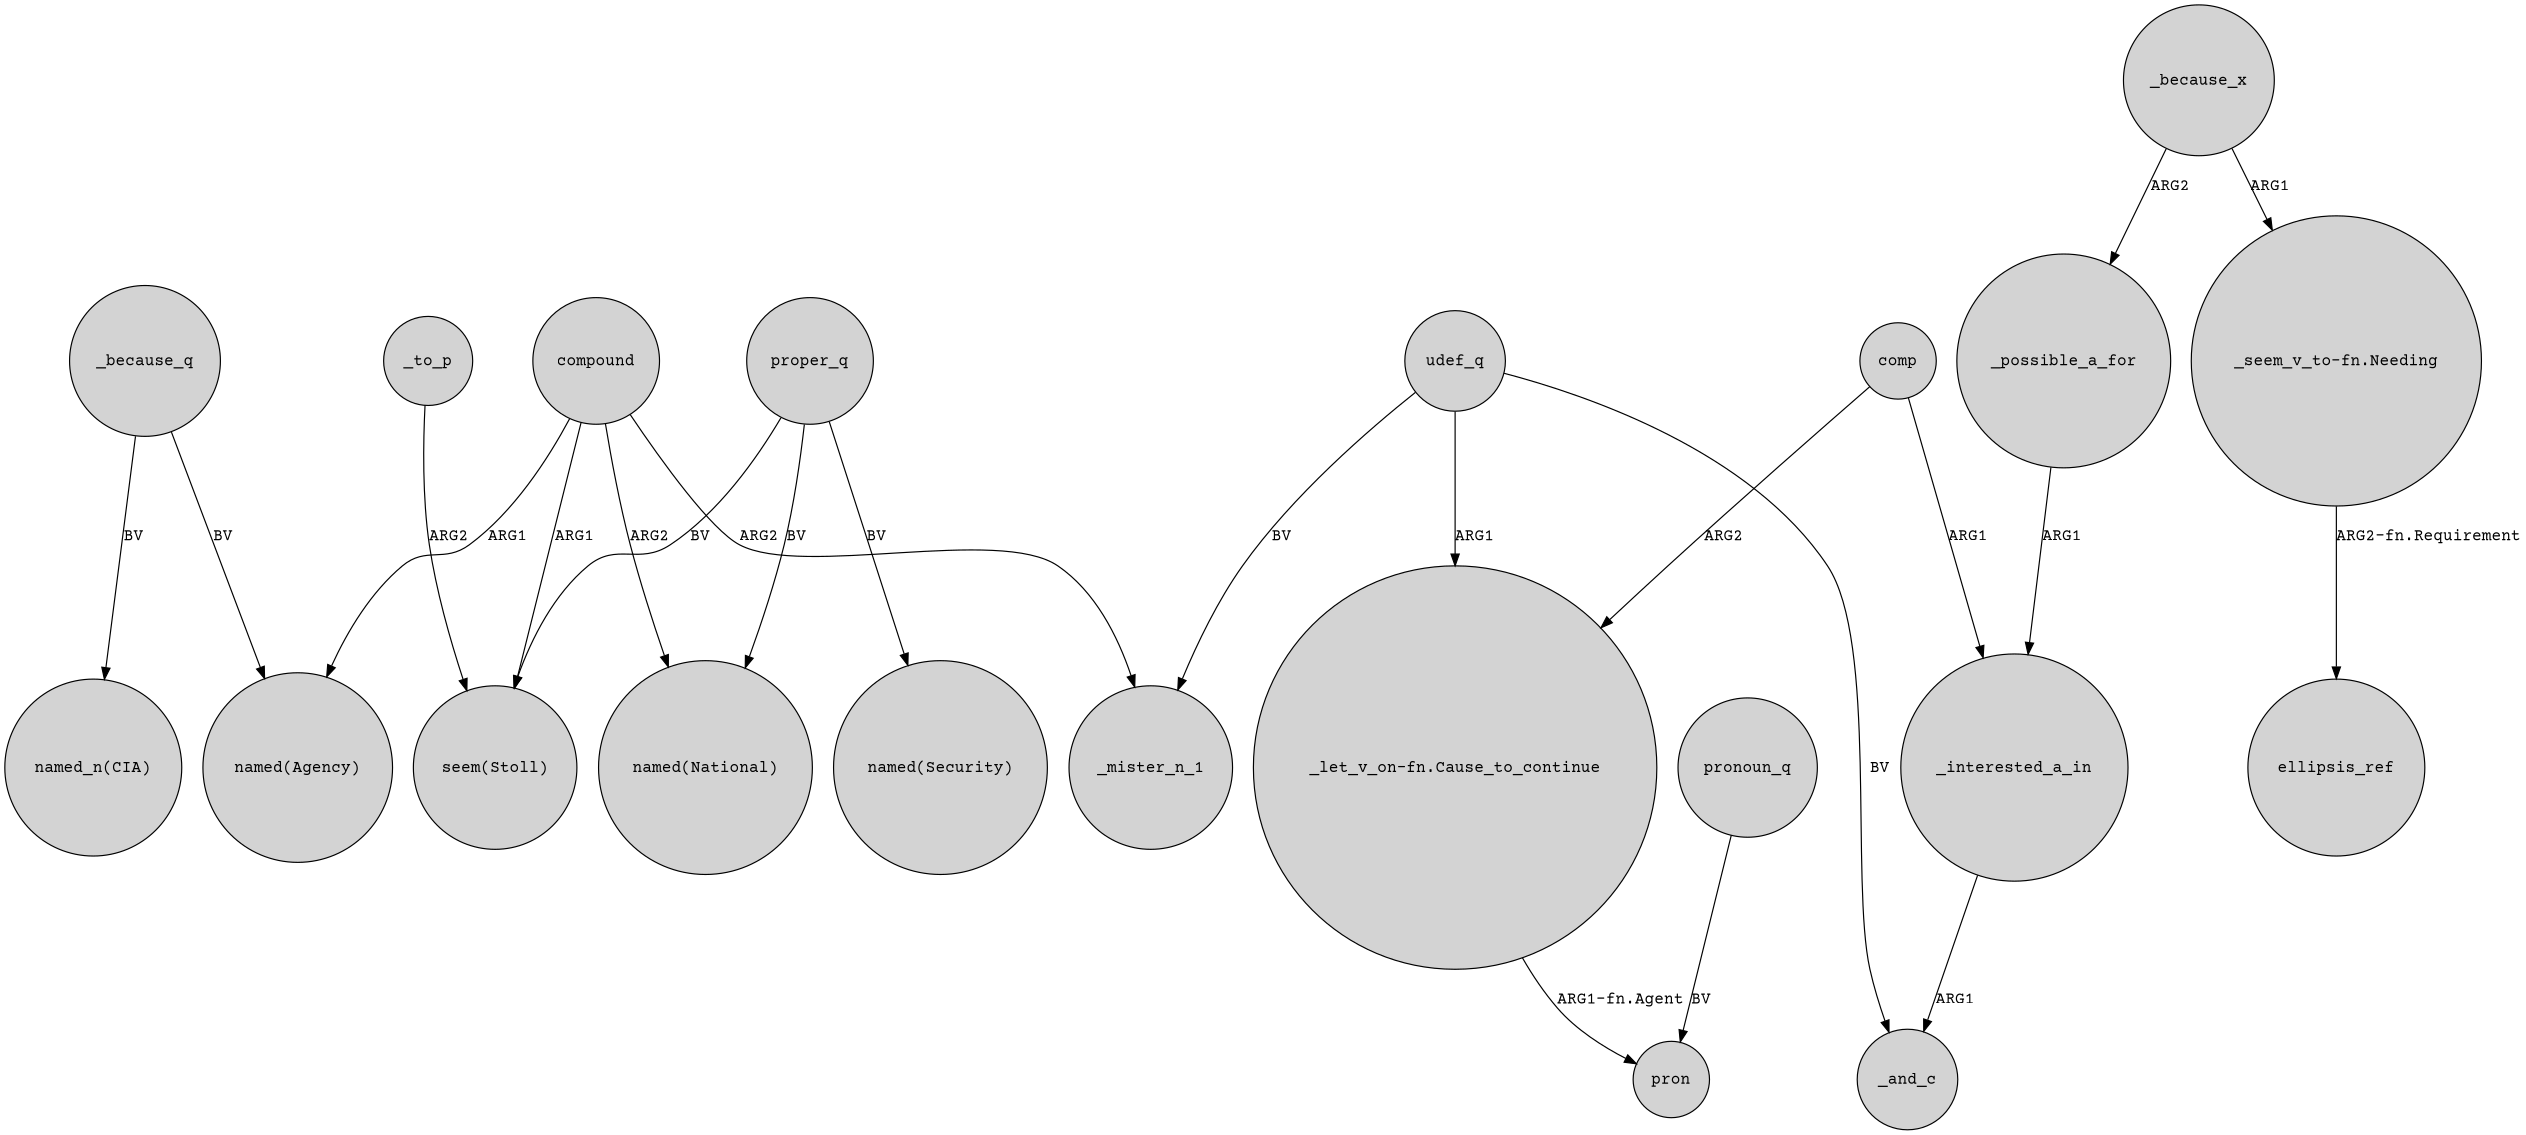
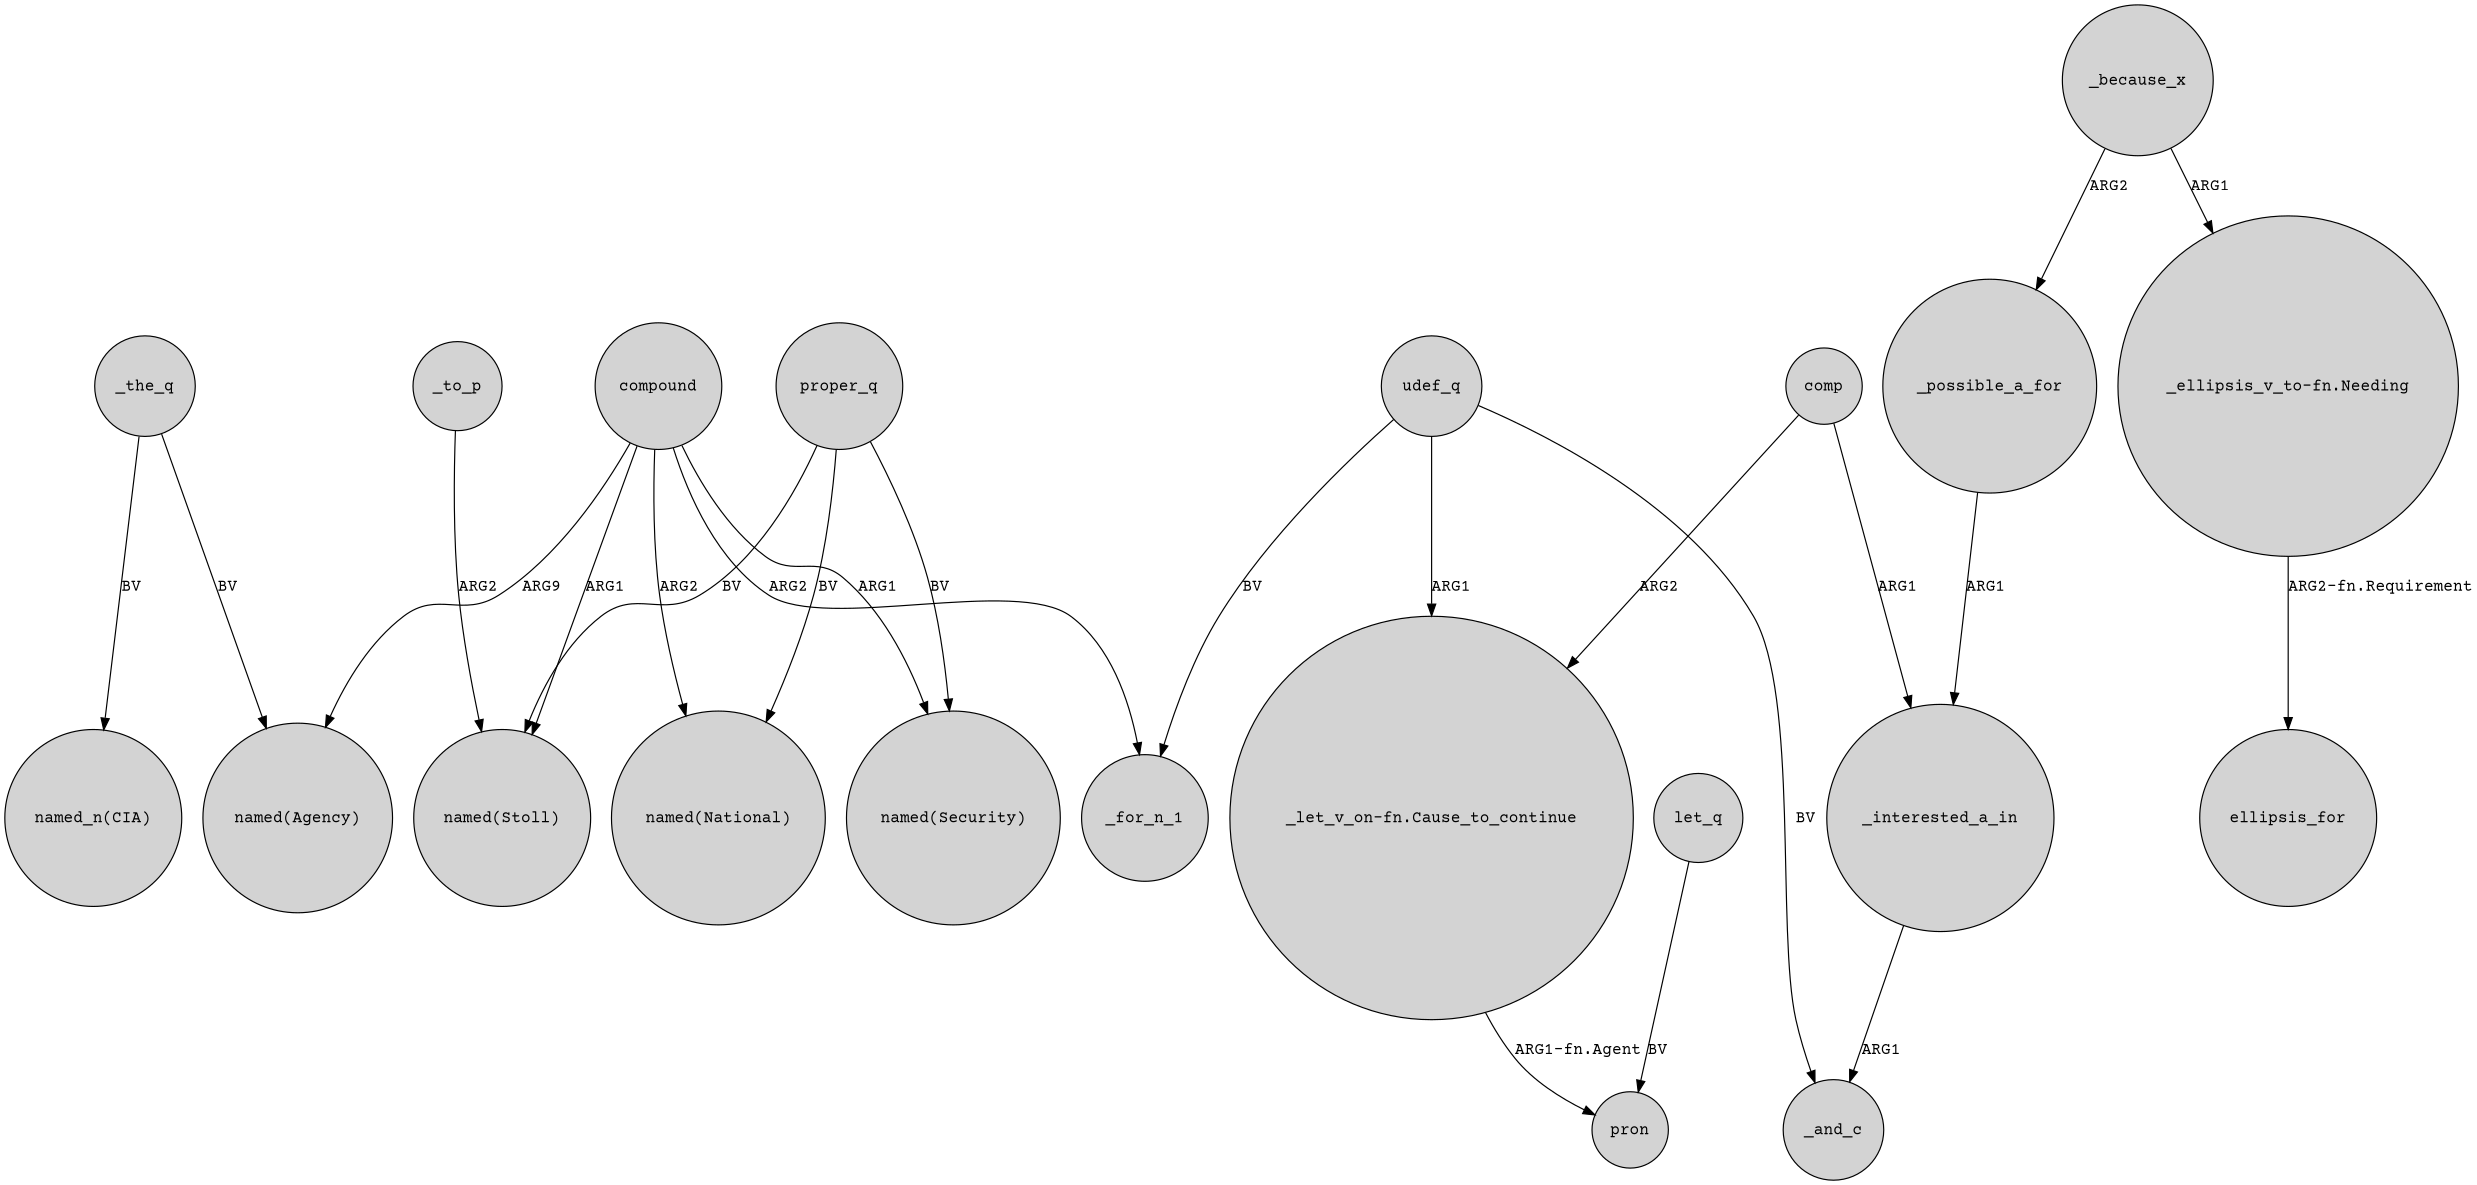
  digraph {
    fontname="Courier Prime"
    node [fontname="Courier Prime" shape=circle style=filled]
    edge [fontname="Courier Prime"]
    _to_p
-   "named(Stoll)" [label="seem(Stoll)"]
+   "named(Stoll)"
    "_let_v_on-fn.Cause_to_continue"
    pron
-   _the_q [label=_because_q]
+   _the_q
    "named_n(CIA)"
    "named(Agency)"
    compound
-   _mister_n_1
+   _mister_n_1 [label=_for_n_1]
    "named(Security)"
    "named(National)"
-   "_seem_v_to-fn.Needing"
-   ellipsis_ref
+   "_seem_v_to-fn.Needing" [label="_ellipsis_v_to-fn.Needing"]
+   ellipsis_ref [label=ellipsis_for]
    udef_q
    _and_c
    comp
    _interested_a_in
-   pronoun_q
+   pronoun_q [label=let_q]
    _possible_a_for
    proper_q
    _because_x
    _to_p -> "named(Stoll)" [label=ARG2]
    "_let_v_on-fn.Cause_to_continue" -> pron [label="ARG1-fn.Agent"]
    _the_q -> "named_n(CIA)" [label=BV]
    _the_q -> "named(Agency)" [label=BV]
    compound -> "named(Stoll)" [label=ARG1]
-   compound -> "named(Agency)" [label=ARG1]
+   compound -> "named(Agency)" [label=ARG9]
    compound -> _mister_n_1 [label=ARG2]
+   compound -> "named(Security)" [label=ARG1]
    compound -> "named(National)" [label=ARG2]
    "_seem_v_to-fn.Needing" -> ellipsis_ref [label="ARG2-fn.Requirement"]
    udef_q -> "_let_v_on-fn.Cause_to_continue" [label=ARG1]
    udef_q -> _mister_n_1 [label=BV]
    udef_q -> _and_c [label=BV]
    comp -> "_let_v_on-fn.Cause_to_continue" [label=ARG2]
    comp -> _interested_a_in [label=ARG1]
    _interested_a_in -> _and_c [label=ARG1]
    pronoun_q -> pron [label=BV]
    _possible_a_for -> _interested_a_in [label=ARG1]
    proper_q -> "named(Stoll)" [label=BV]
    proper_q -> "named(Security)" [label=BV]
    proper_q -> "named(National)" [label=BV]
    _because_x -> "_seem_v_to-fn.Needing" [label=ARG1]
    _because_x -> _possible_a_for [label=ARG2]
  }
